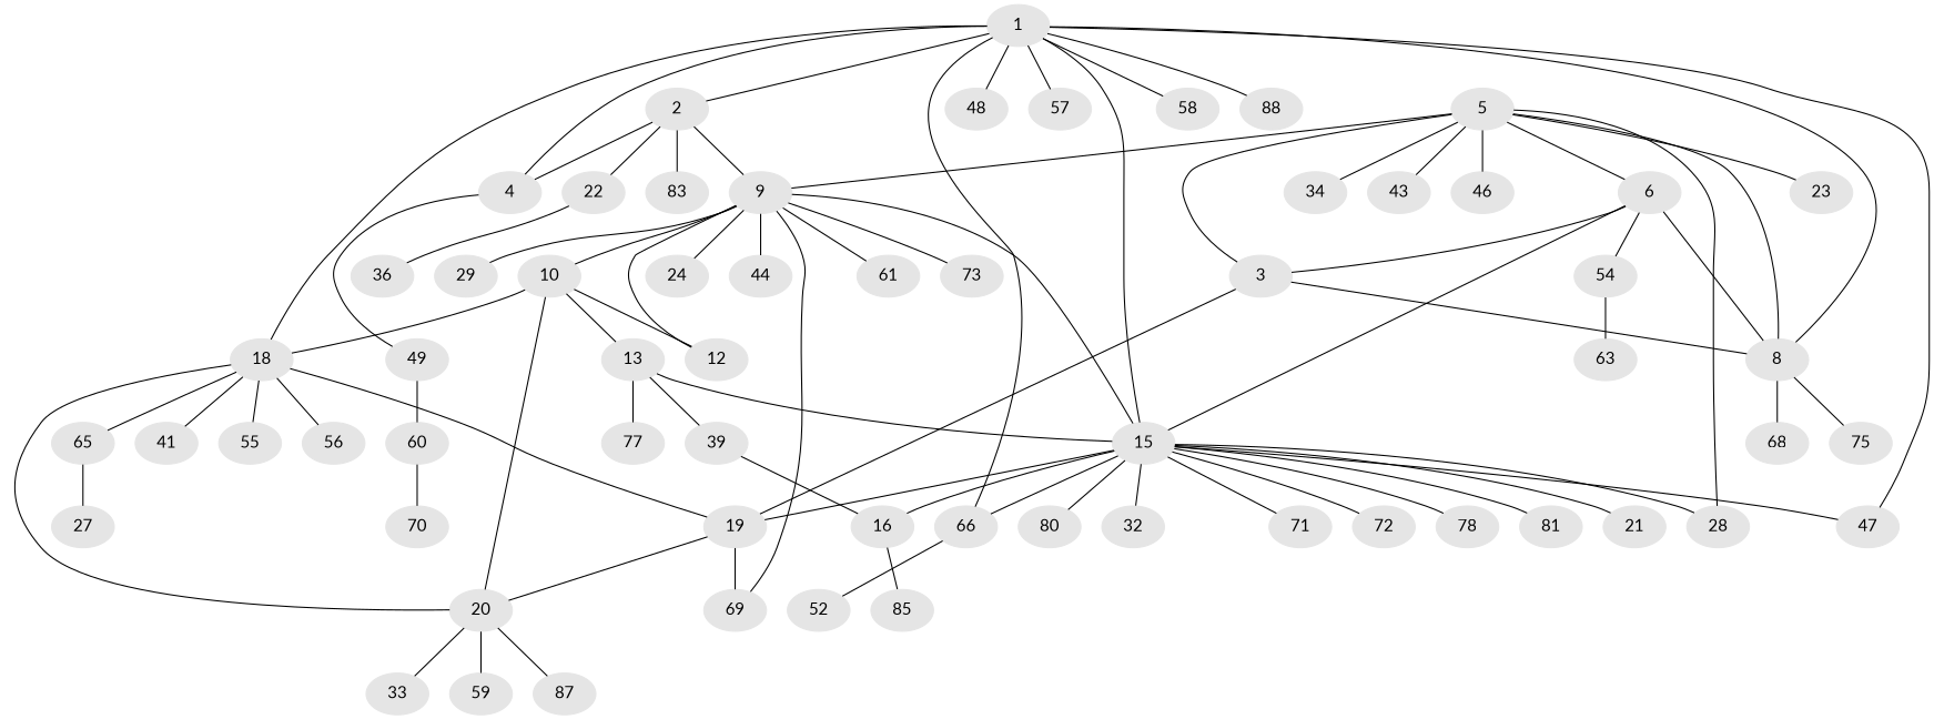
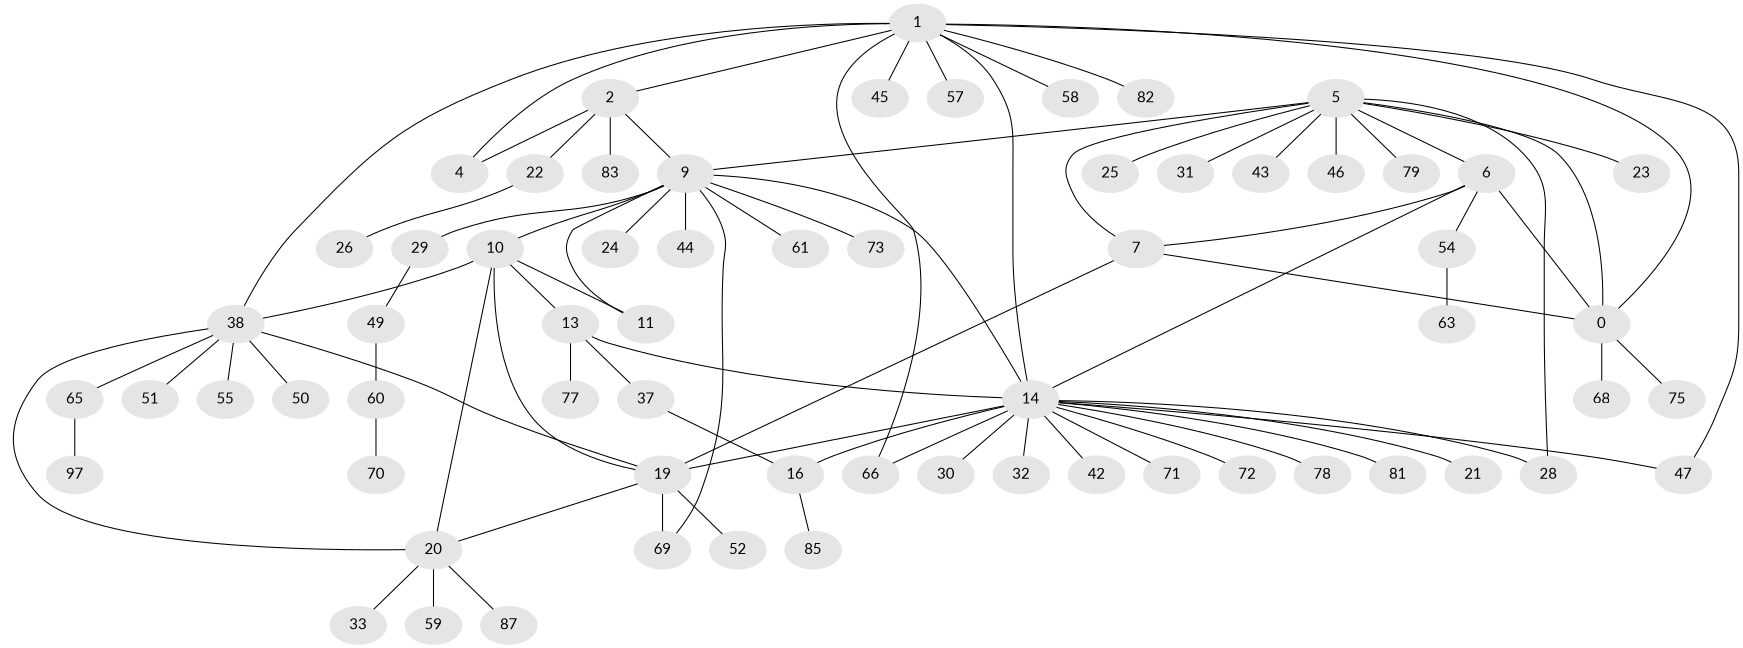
  graph {
    fontname=Lato
    node [color=gray90 fontname=Lato style=filled]
    edge [fontname=Lato]
    1 [super="+37"]
    2 [super="+3"]
    4
-   8 [super="+64"]
-   14 [super="+15" label=15]
-   18 [super="+26"]
+   8 [super="+64" label=0]
+   14 [super="+15"]
+   18 [super="+26" label=38]
    n7 [label=47 super="+67"]
-   45 [label=48]
+   45
    57
    58
    66
-   88
+   88 [label=82]
    9 [super="+12"]
    22
    83
    68
    75
    28
    19 [super="+35"]
    16 [super="+62"]
    21
-   30 [label=80]
+   30
    32
+   42
    71
    72
    78
    81
    20 [super="+40"]
-   51 [label=41]
+   51
    55
-   56
+   56 [label=50]
    65
    10 [super="+17"]
-   11 [label=12]
+   11
    24
    29 [super="+34"]
    44 [super="+48"]
    61
    69 [super="+80"]
    73
-   36 [super="+38"]
+   36 [super="+38" label=26]
    5 [super="+86"]
    6 [super="+84"]
-   7 [label=3]
+   7
    23 [super="+47"]
-   31 [label=34]
+   25
+   31
    43
    46
+   79
    54
    63
    52
    13 [super="+74"]
    49 [super="+76"]
-   39 [super="+50"]
+   39 [super="+50" label=37]
    77
    33 [super="+53"]
    59
    87
    85
-   27
+   27 [label=97]
    60
    70
    1 -- 2 [weight=2]
    1 -- 4
    1 -- 8
    1 -- 14
    1 -- 18
    1 -- n7
    1 -- 45
    1 -- 57
    1 -- 58
    1 -- 66
    1 -- 88
    2 -- 4 [weight=2]
    2 -- 9
    2 -- 22
    2 -- 83
    8 -- 68
    8 -- 75
    14 -- n7
    14 -- 66
    14 -- 28
    14 -- 19
    14 -- 16 [weight=2]
    14 -- 21
    14 -- 30
    14 -- 32
+   14 -- 42
    14 -- 71
    14 -- 72
    14 -- 78
    14 -- 81
    18 -- 19
    18 -- 20
    18 -- 51
    18 -- 55
    18 -- 56
    18 -- 65
    9 -- 14
    9 -- 10 [weight=2]
    9 -- 11 [weight=2]
    9 -- 24
    9 -- 29
    9 -- 44
    9 -- 61
    9 -- 69
    9 -- 73
    22 -- 36
    19 -- 20
    19 -- 69
-   66 -- 52
+   19 -- 52
    16 -- 85
    20 -- 33
    20 -- 59
    20 -- 87
    65 -- 27
    10 -- 18
+   10 -- 19
    10 -- 20
    10 -- 11
    10 -- 13
-   4 -- 49
+   29 -- 49
    5 -- 8
    5 -- 9
    5 -- 28
    5 -- 6
    5 -- 7
    5 -- 23
+   5 -- 25
    5 -- 31
    5 -- 43
    5 -- 46
+   5 -- 79
    6 -- 8
    6 -- 14
    6 -- 7
    6 -- 54
    7 -- 8
    7 -- 19
    54 -- 63
    13 -- 14 [weight=2]
    13 -- 39
    13 -- 77
    49 -- 60
    39 -- 16
    60 -- 70
  }
